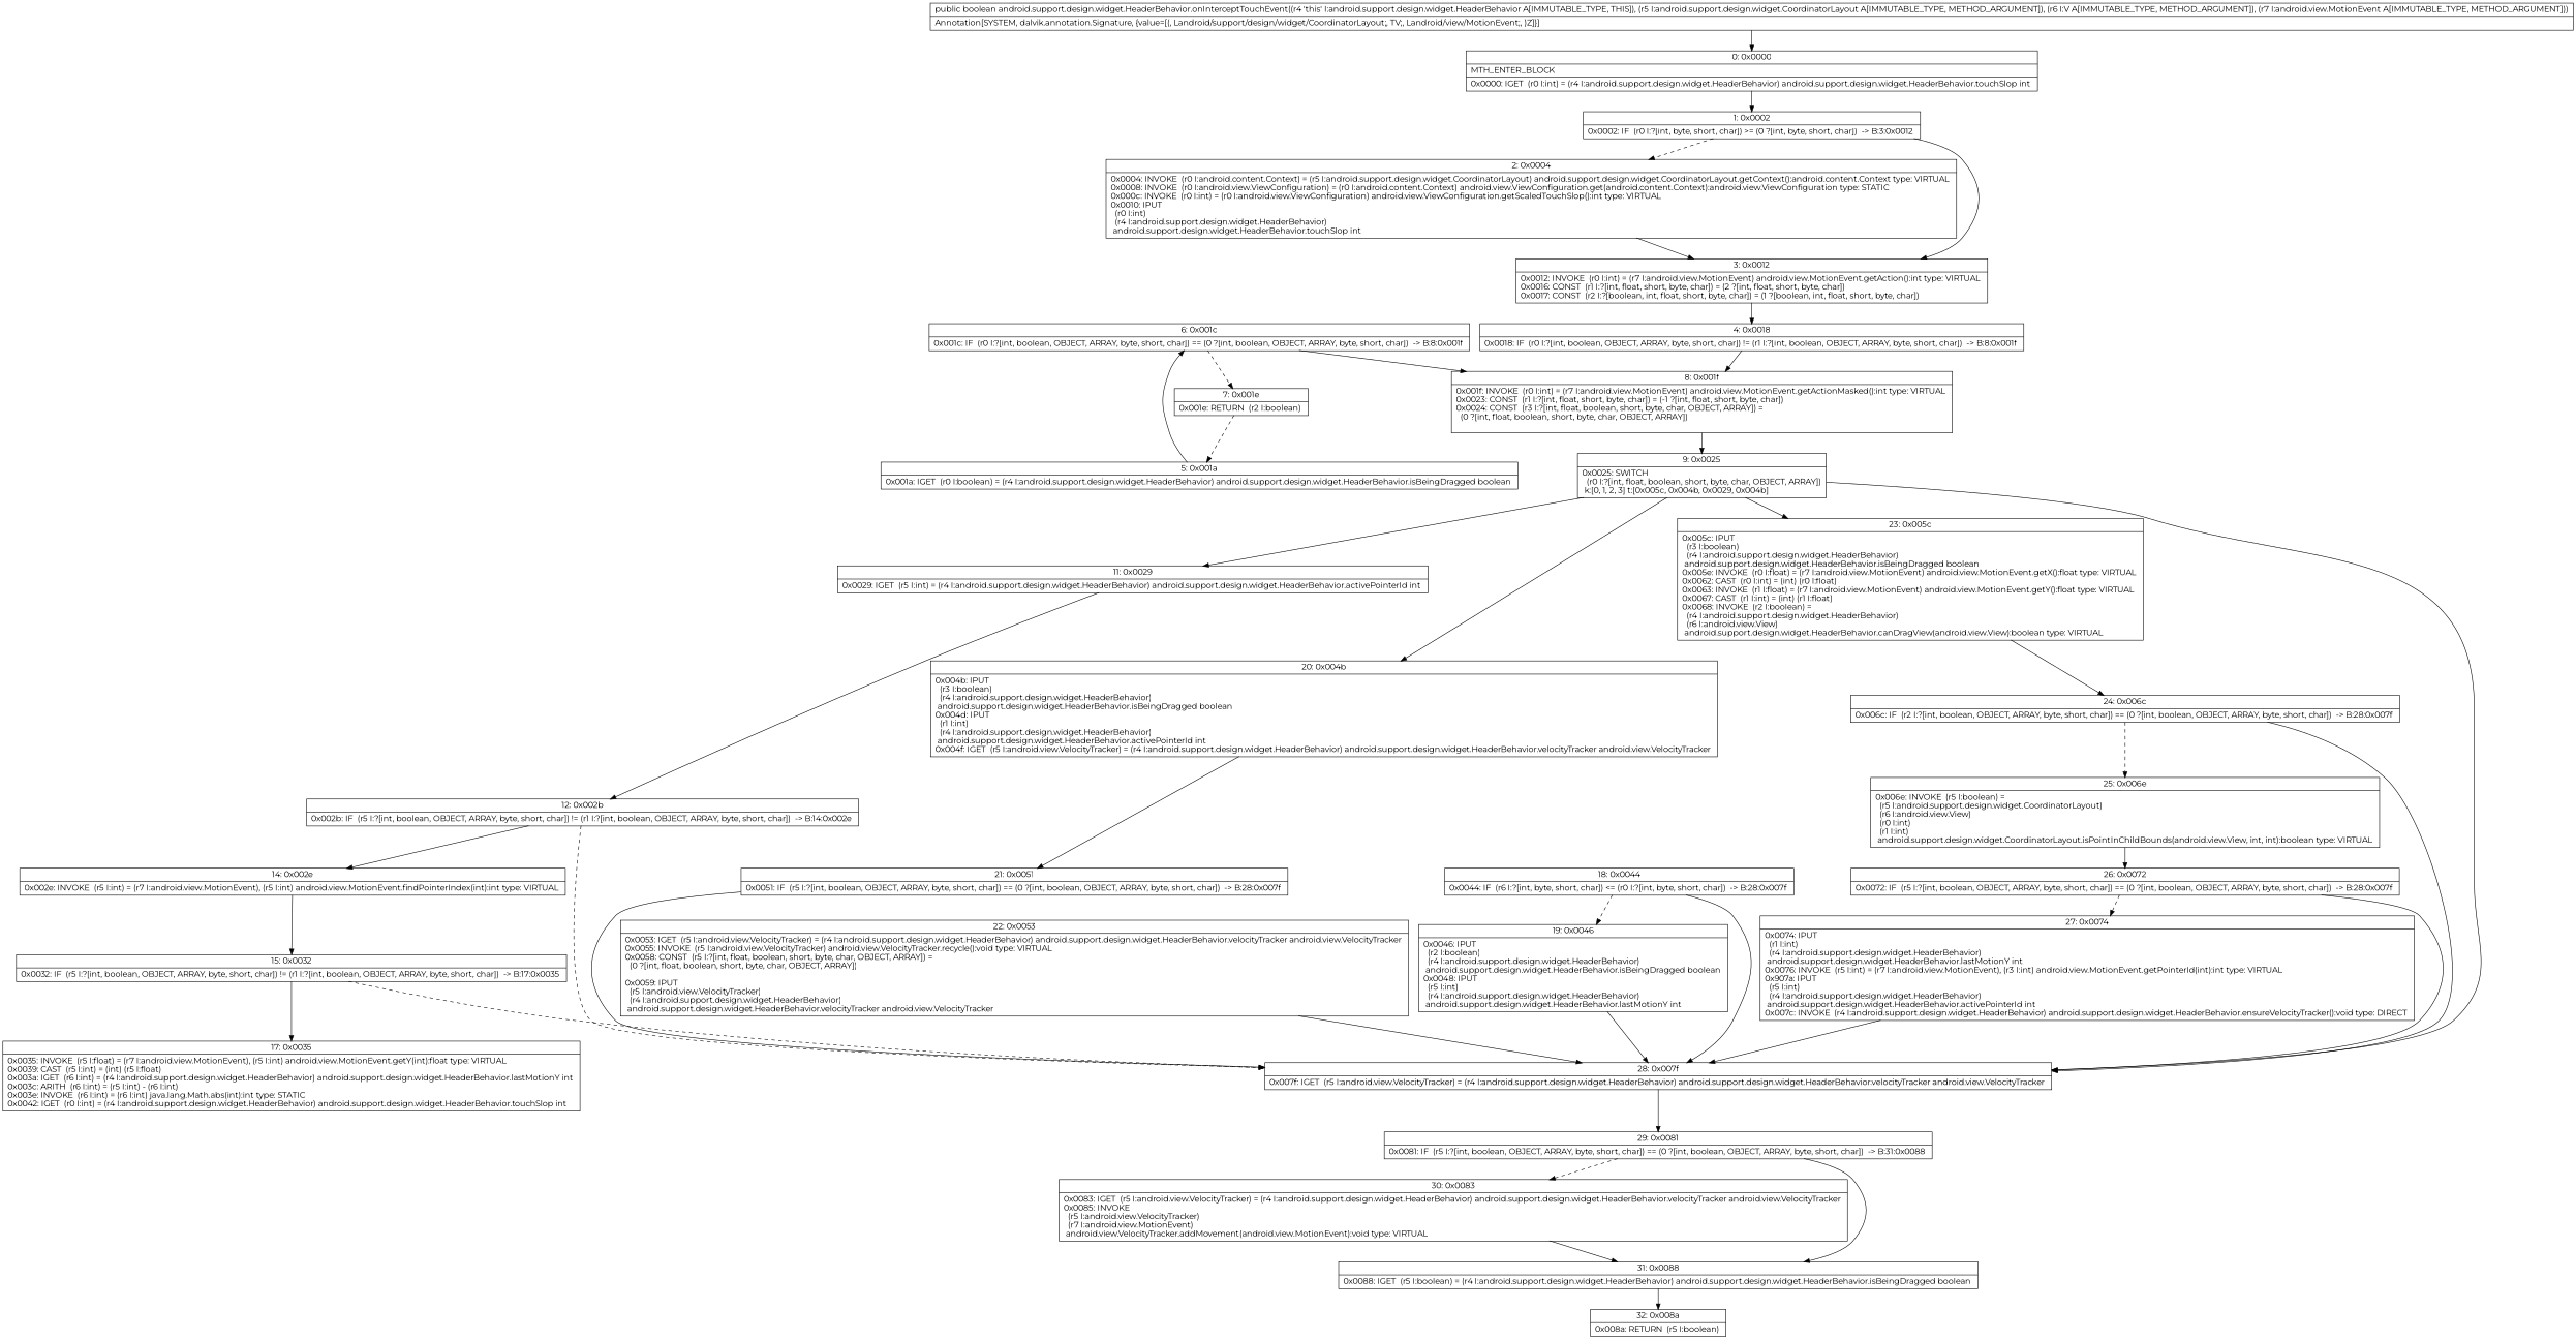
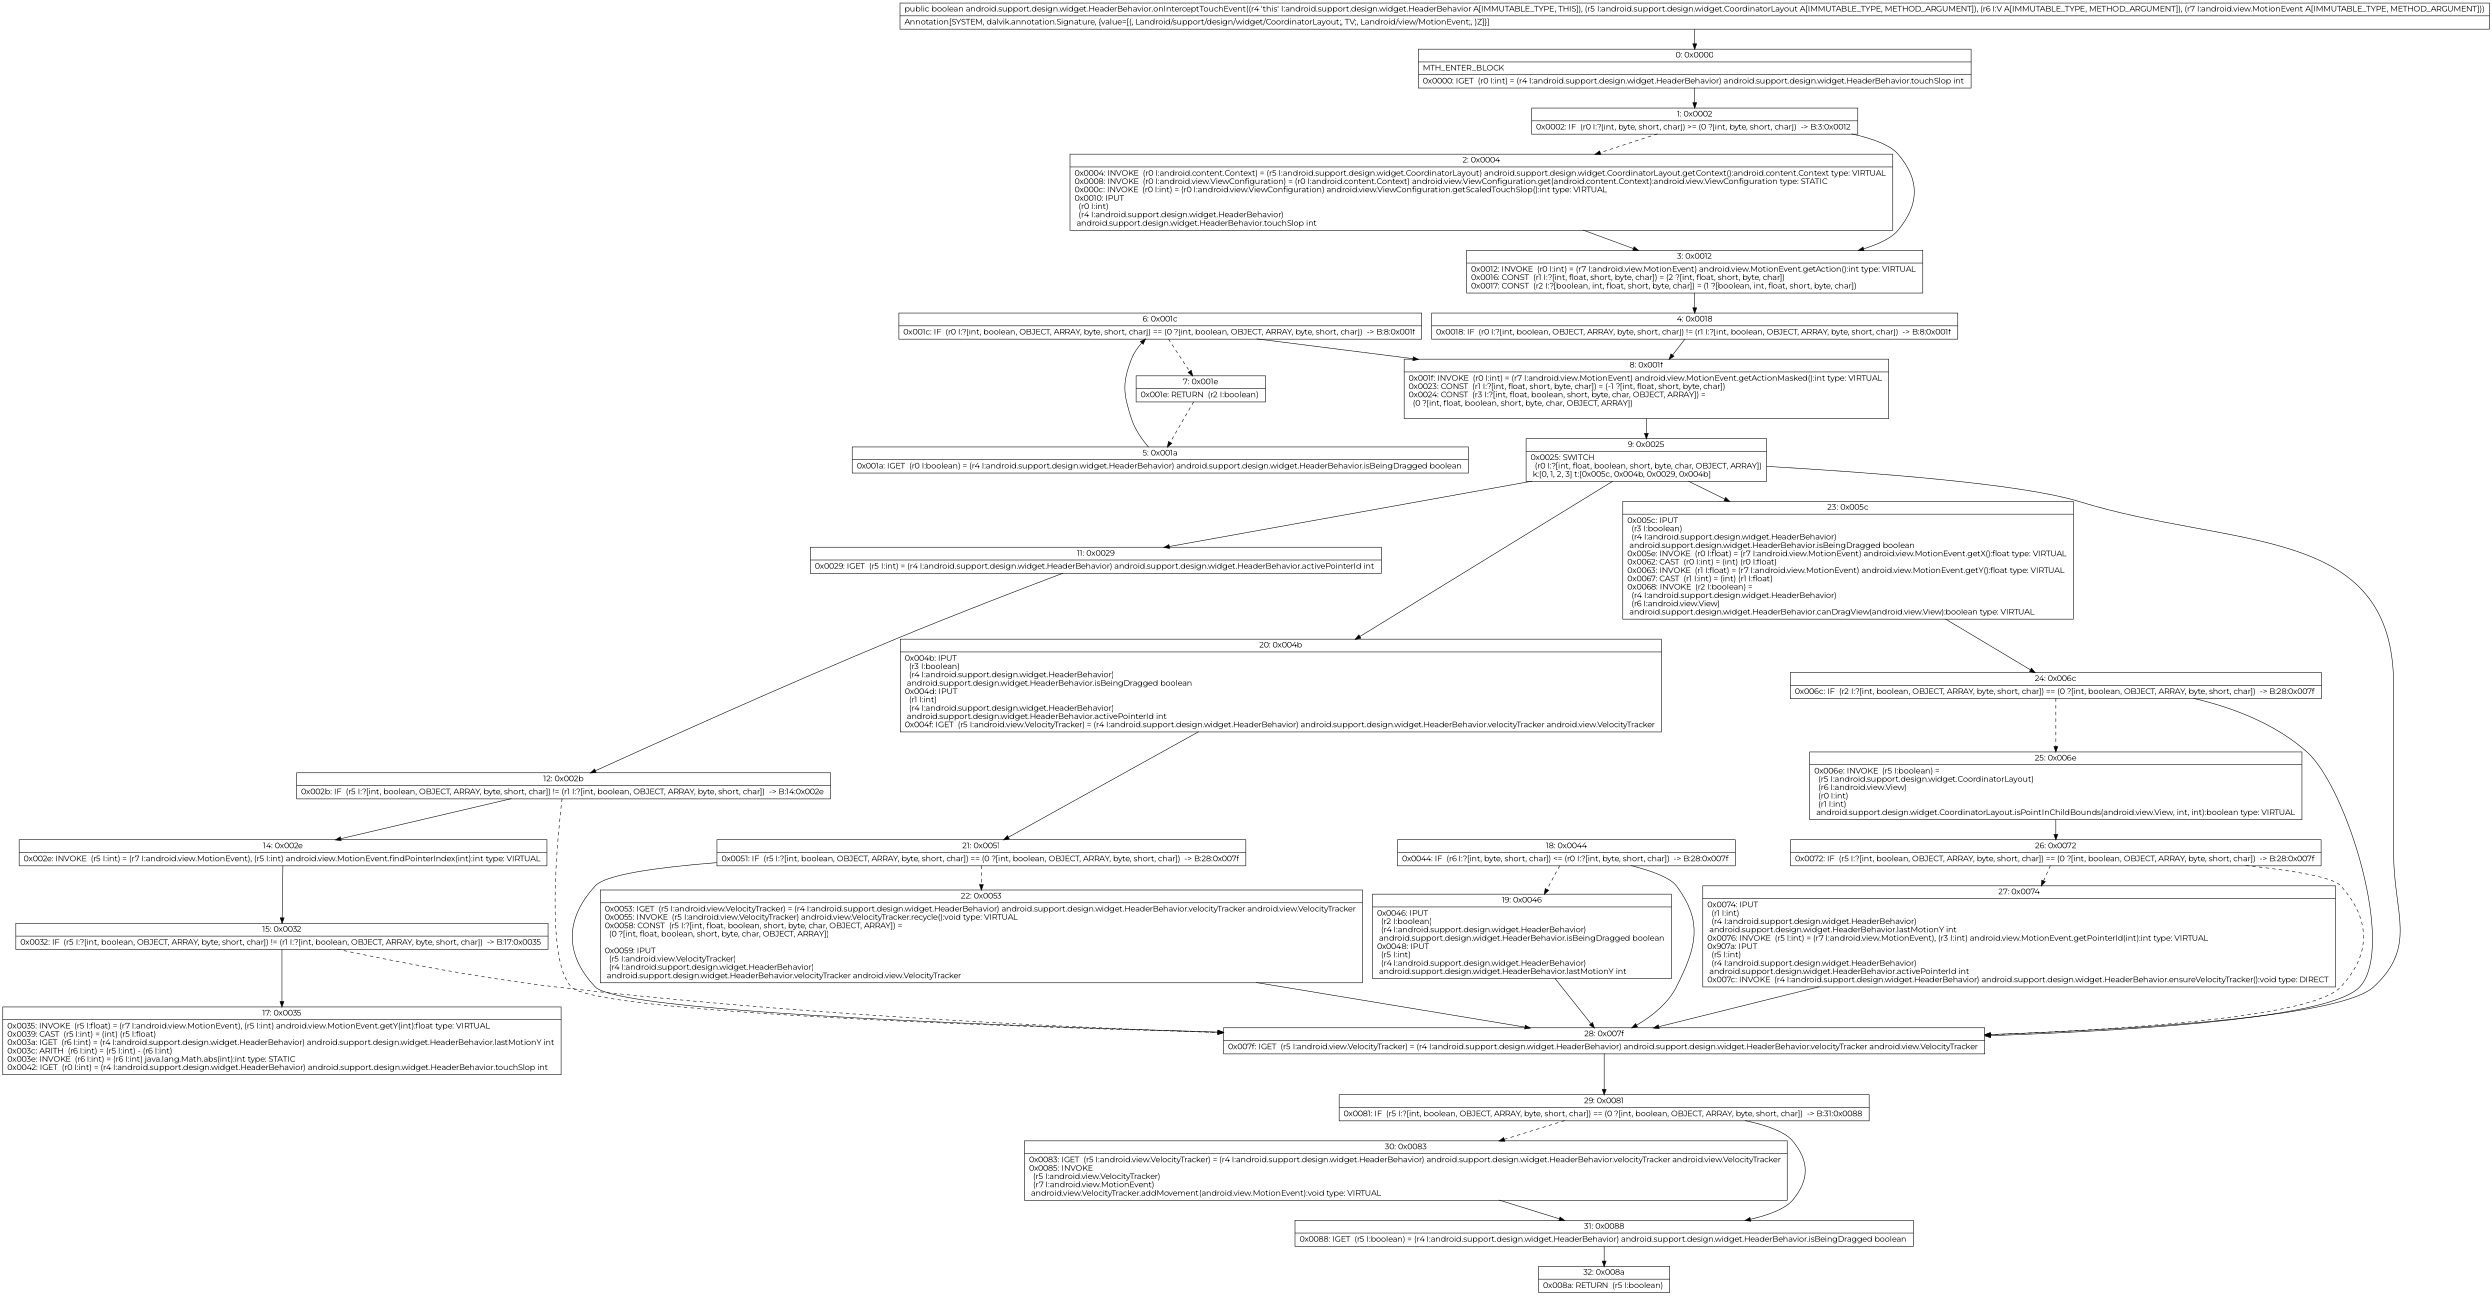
  digraph {
    fontname=Montserrat
    node [fontname=Montserrat shape=record]
    edge [fontname=Montserrat]
    n1 [label="{0\:\ 0x0000|MTH_ENTER_BLOCK\l|0x0000: IGET  (r0 I:int) = (r4 I:android.support.design.widget.HeaderBehavior) android.support.design.widget.HeaderBehavior.touchSlop int \l}"]
    n2 [label="{1\:\ 0x0002|0x0002: IF  (r0 I:?[int, byte, short, char]) \>= (0 ?[int, byte, short, char])  \-\> B:3:0x0012 \l}"]
    n3 [label="{2\:\ 0x0004|0x0004: INVOKE  (r0 I:android.content.Context) = (r5 I:android.support.design.widget.CoordinatorLayout) android.support.design.widget.CoordinatorLayout.getContext():android.content.Context type: VIRTUAL \l0x0008: INVOKE  (r0 I:android.view.ViewConfiguration) = (r0 I:android.content.Context) android.view.ViewConfiguration.get(android.content.Context):android.view.ViewConfiguration type: STATIC \l0x000c: INVOKE  (r0 I:int) = (r0 I:android.view.ViewConfiguration) android.view.ViewConfiguration.getScaledTouchSlop():int type: VIRTUAL \l0x0010: IPUT  \l  (r0 I:int)\l  (r4 I:android.support.design.widget.HeaderBehavior)\l android.support.design.widget.HeaderBehavior.touchSlop int \l}"]
    n4 [label="{3\:\ 0x0012|0x0012: INVOKE  (r0 I:int) = (r7 I:android.view.MotionEvent) android.view.MotionEvent.getAction():int type: VIRTUAL \l0x0016: CONST  (r1 I:?[int, float, short, byte, char]) = (2 ?[int, float, short, byte, char]) \l0x0017: CONST  (r2 I:?[boolean, int, float, short, byte, char]) = (1 ?[boolean, int, float, short, byte, char]) \l}"]
    n5 [label="{4\:\ 0x0018|0x0018: IF  (r0 I:?[int, boolean, OBJECT, ARRAY, byte, short, char]) != (r1 I:?[int, boolean, OBJECT, ARRAY, byte, short, char])  \-\> B:8:0x001f \l}"]
    n6 [label="{8\:\ 0x001f|0x001f: INVOKE  (r0 I:int) = (r7 I:android.view.MotionEvent) android.view.MotionEvent.getActionMasked():int type: VIRTUAL \l0x0023: CONST  (r1 I:?[int, float, short, byte, char]) = (\-1 ?[int, float, short, byte, char]) \l0x0024: CONST  (r3 I:?[int, float, boolean, short, byte, char, OBJECT, ARRAY]) = \l  (0 ?[int, float, boolean, short, byte, char, OBJECT, ARRAY])\l \l}"]
    n7 [label="{5\:\ 0x001a|0x001a: IGET  (r0 I:boolean) = (r4 I:android.support.design.widget.HeaderBehavior) android.support.design.widget.HeaderBehavior.isBeingDragged boolean \l}"]
    n8 [label="{6\:\ 0x001c|0x001c: IF  (r0 I:?[int, boolean, OBJECT, ARRAY, byte, short, char]) == (0 ?[int, boolean, OBJECT, ARRAY, byte, short, char])  \-\> B:8:0x001f \l}"]
    n9 [label="{9\:\ 0x0025|0x0025: SWITCH  \l  (r0 I:?[int, float, boolean, short, byte, char, OBJECT, ARRAY])\l k:[0, 1, 2, 3] t:[0x005c, 0x004b, 0x0029, 0x004b] \l}"]
    n10 [label="{7\:\ 0x001e|0x001e: RETURN  (r2 I:boolean) \l}"]
    n11 [label="{11\:\ 0x0029|0x0029: IGET  (r5 I:int) = (r4 I:android.support.design.widget.HeaderBehavior) android.support.design.widget.HeaderBehavior.activePointerId int \l}"]
    n12 [label="{20\:\ 0x004b|0x004b: IPUT  \l  (r3 I:boolean)\l  (r4 I:android.support.design.widget.HeaderBehavior)\l android.support.design.widget.HeaderBehavior.isBeingDragged boolean \l0x004d: IPUT  \l  (r1 I:int)\l  (r4 I:android.support.design.widget.HeaderBehavior)\l android.support.design.widget.HeaderBehavior.activePointerId int \l0x004f: IGET  (r5 I:android.view.VelocityTracker) = (r4 I:android.support.design.widget.HeaderBehavior) android.support.design.widget.HeaderBehavior.velocityTracker android.view.VelocityTracker \l}"]
    n13 [label="{23\:\ 0x005c|0x005c: IPUT  \l  (r3 I:boolean)\l  (r4 I:android.support.design.widget.HeaderBehavior)\l android.support.design.widget.HeaderBehavior.isBeingDragged boolean \l0x005e: INVOKE  (r0 I:float) = (r7 I:android.view.MotionEvent) android.view.MotionEvent.getX():float type: VIRTUAL \l0x0062: CAST  (r0 I:int) = (int) (r0 I:float) \l0x0063: INVOKE  (r1 I:float) = (r7 I:android.view.MotionEvent) android.view.MotionEvent.getY():float type: VIRTUAL \l0x0067: CAST  (r1 I:int) = (int) (r1 I:float) \l0x0068: INVOKE  (r2 I:boolean) = \l  (r4 I:android.support.design.widget.HeaderBehavior)\l  (r6 I:android.view.View)\l android.support.design.widget.HeaderBehavior.canDragView(android.view.View):boolean type: VIRTUAL \l}"]
    n14 [label="{28\:\ 0x007f|0x007f: IGET  (r5 I:android.view.VelocityTracker) = (r4 I:android.support.design.widget.HeaderBehavior) android.support.design.widget.HeaderBehavior.velocityTracker android.view.VelocityTracker \l}"]
    n15 [label="{12\:\ 0x002b|0x002b: IF  (r5 I:?[int, boolean, OBJECT, ARRAY, byte, short, char]) != (r1 I:?[int, boolean, OBJECT, ARRAY, byte, short, char])  \-\> B:14:0x002e \l}"]
    n16 [label="{21\:\ 0x0051|0x0051: IF  (r5 I:?[int, boolean, OBJECT, ARRAY, byte, short, char]) == (0 ?[int, boolean, OBJECT, ARRAY, byte, short, char])  \-\> B:28:0x007f \l}"]
    n17 [label="{24\:\ 0x006c|0x006c: IF  (r2 I:?[int, boolean, OBJECT, ARRAY, byte, short, char]) == (0 ?[int, boolean, OBJECT, ARRAY, byte, short, char])  \-\> B:28:0x007f \l}"]
    n18 [label="{29\:\ 0x0081|0x0081: IF  (r5 I:?[int, boolean, OBJECT, ARRAY, byte, short, char]) == (0 ?[int, boolean, OBJECT, ARRAY, byte, short, char])  \-\> B:31:0x0088 \l}"]
    n19 [label="{14\:\ 0x002e|0x002e: INVOKE  (r5 I:int) = (r7 I:android.view.MotionEvent), (r5 I:int) android.view.MotionEvent.findPointerIndex(int):int type: VIRTUAL \l}"]
    n20 [label="{15\:\ 0x0032|0x0032: IF  (r5 I:?[int, boolean, OBJECT, ARRAY, byte, short, char]) != (r1 I:?[int, boolean, OBJECT, ARRAY, byte, short, char])  \-\> B:17:0x0035 \l}"]
    n21 [label="{17\:\ 0x0035|0x0035: INVOKE  (r5 I:float) = (r7 I:android.view.MotionEvent), (r5 I:int) android.view.MotionEvent.getY(int):float type: VIRTUAL \l0x0039: CAST  (r5 I:int) = (int) (r5 I:float) \l0x003a: IGET  (r6 I:int) = (r4 I:android.support.design.widget.HeaderBehavior) android.support.design.widget.HeaderBehavior.lastMotionY int \l0x003c: ARITH  (r6 I:int) = (r5 I:int) \- (r6 I:int) \l0x003e: INVOKE  (r6 I:int) = (r6 I:int) java.lang.Math.abs(int):int type: STATIC \l0x0042: IGET  (r0 I:int) = (r4 I:android.support.design.widget.HeaderBehavior) android.support.design.widget.HeaderBehavior.touchSlop int \l}"]
    n22 [label="{18\:\ 0x0044|0x0044: IF  (r6 I:?[int, byte, short, char]) \<= (r0 I:?[int, byte, short, char])  \-\> B:28:0x007f \l}"]
    n23 [label="{19\:\ 0x0046|0x0046: IPUT  \l  (r2 I:boolean)\l  (r4 I:android.support.design.widget.HeaderBehavior)\l android.support.design.widget.HeaderBehavior.isBeingDragged boolean \l0x0048: IPUT  \l  (r5 I:int)\l  (r4 I:android.support.design.widget.HeaderBehavior)\l android.support.design.widget.HeaderBehavior.lastMotionY int \l}"]
    n24 [label="{22\:\ 0x0053|0x0053: IGET  (r5 I:android.view.VelocityTracker) = (r4 I:android.support.design.widget.HeaderBehavior) android.support.design.widget.HeaderBehavior.velocityTracker android.view.VelocityTracker \l0x0055: INVOKE  (r5 I:android.view.VelocityTracker) android.view.VelocityTracker.recycle():void type: VIRTUAL \l0x0058: CONST  (r5 I:?[int, float, boolean, short, byte, char, OBJECT, ARRAY]) = \l  (0 ?[int, float, boolean, short, byte, char, OBJECT, ARRAY])\l \l0x0059: IPUT  \l  (r5 I:android.view.VelocityTracker)\l  (r4 I:android.support.design.widget.HeaderBehavior)\l android.support.design.widget.HeaderBehavior.velocityTracker android.view.VelocityTracker \l}"]
    n25 [label="{25\:\ 0x006e|0x006e: INVOKE  (r5 I:boolean) = \l  (r5 I:android.support.design.widget.CoordinatorLayout)\l  (r6 I:android.view.View)\l  (r0 I:int)\l  (r1 I:int)\l android.support.design.widget.CoordinatorLayout.isPointInChildBounds(android.view.View, int, int):boolean type: VIRTUAL \l}"]
    n26 [label="{26\:\ 0x0072|0x0072: IF  (r5 I:?[int, boolean, OBJECT, ARRAY, byte, short, char]) == (0 ?[int, boolean, OBJECT, ARRAY, byte, short, char])  \-\> B:28:0x007f \l}"]
    n27 [label="{27\:\ 0x0074|0x0074: IPUT  \l  (r1 I:int)\l  (r4 I:android.support.design.widget.HeaderBehavior)\l android.support.design.widget.HeaderBehavior.lastMotionY int \l0x0076: INVOKE  (r5 I:int) = (r7 I:android.view.MotionEvent), (r3 I:int) android.view.MotionEvent.getPointerId(int):int type: VIRTUAL \l0x907a: IPUT  \l  (r5 I:int)\l  (r4 I:android.support.design.widget.HeaderBehavior)\l android.support.design.widget.HeaderBehavior.activePointerId int \l0x007c: INVOKE  (r4 I:android.support.design.widget.HeaderBehavior) android.support.design.widget.HeaderBehavior.ensureVelocityTracker():void type: DIRECT \l}"]
    n28 [label="{30\:\ 0x0083|0x0083: IGET  (r5 I:android.view.VelocityTracker) = (r4 I:android.support.design.widget.HeaderBehavior) android.support.design.widget.HeaderBehavior.velocityTracker android.view.VelocityTracker \l0x0085: INVOKE  \l  (r5 I:android.view.VelocityTracker)\l  (r7 I:android.view.MotionEvent)\l android.view.VelocityTracker.addMovement(android.view.MotionEvent):void type: VIRTUAL \l}"]
    n29 [label="{31\:\ 0x0088|0x0088: IGET  (r5 I:boolean) = (r4 I:android.support.design.widget.HeaderBehavior) android.support.design.widget.HeaderBehavior.isBeingDragged boolean \l}"]
    n30 [label="{32\:\ 0x008a|0x008a: RETURN  (r5 I:boolean) \l}"]
    n31 [label="{public boolean android.support.design.widget.HeaderBehavior.onInterceptTouchEvent((r4 'this' I:android.support.design.widget.HeaderBehavior A[IMMUTABLE_TYPE, THIS]), (r5 I:android.support.design.widget.CoordinatorLayout A[IMMUTABLE_TYPE, METHOD_ARGUMENT]), (r6 I:V A[IMMUTABLE_TYPE, METHOD_ARGUMENT]), (r7 I:android.view.MotionEvent A[IMMUTABLE_TYPE, METHOD_ARGUMENT]))  | Annotation[SYSTEM, dalvik.annotation.Signature, \{value=[(, Landroid\/support\/design\/widget\/CoordinatorLayout;, TV;, Landroid\/view\/MotionEvent;, )Z]\}]\l}"]
    n1 -> n2
    n2 -> n3 [style=dashed]
    n2 -> n4
    n3 -> n4
    n4 -> n5
    n5 -> n6
    n6 -> n9
    n7 -> n8
    n8 -> n6
    n8 -> n10 [style=dashed]
    n9 -> n11
    n9 -> n12
    n9 -> n13
    n9 -> n14
    n10 -> n7 [style=dashed]
    n11 -> n15
    n12 -> n16
    n13 -> n17
    n14 -> n18
    n15 -> n14 [style=dashed]
    n15 -> n19
    n16 -> n14
+   n16 -> n24 [style=dashed]
    n17 -> n14
    n17 -> n25 [style=dashed]
    n18 -> n28 [style=dashed]
    n18 -> n29
    n19 -> n20
    n20 -> n14 [style=dashed]
    n20 -> n21
    n22 -> n14
    n22 -> n23 [style=dashed]
    n23 -> n14
    n24 -> n14
    n25 -> n26
-   n26 -> n14
+   n26 -> n14 [style=dashed]
    n26 -> n27 [style=dashed]
    n27 -> n14
    n28 -> n29
    n29 -> n30
    n31 -> n1
  }
